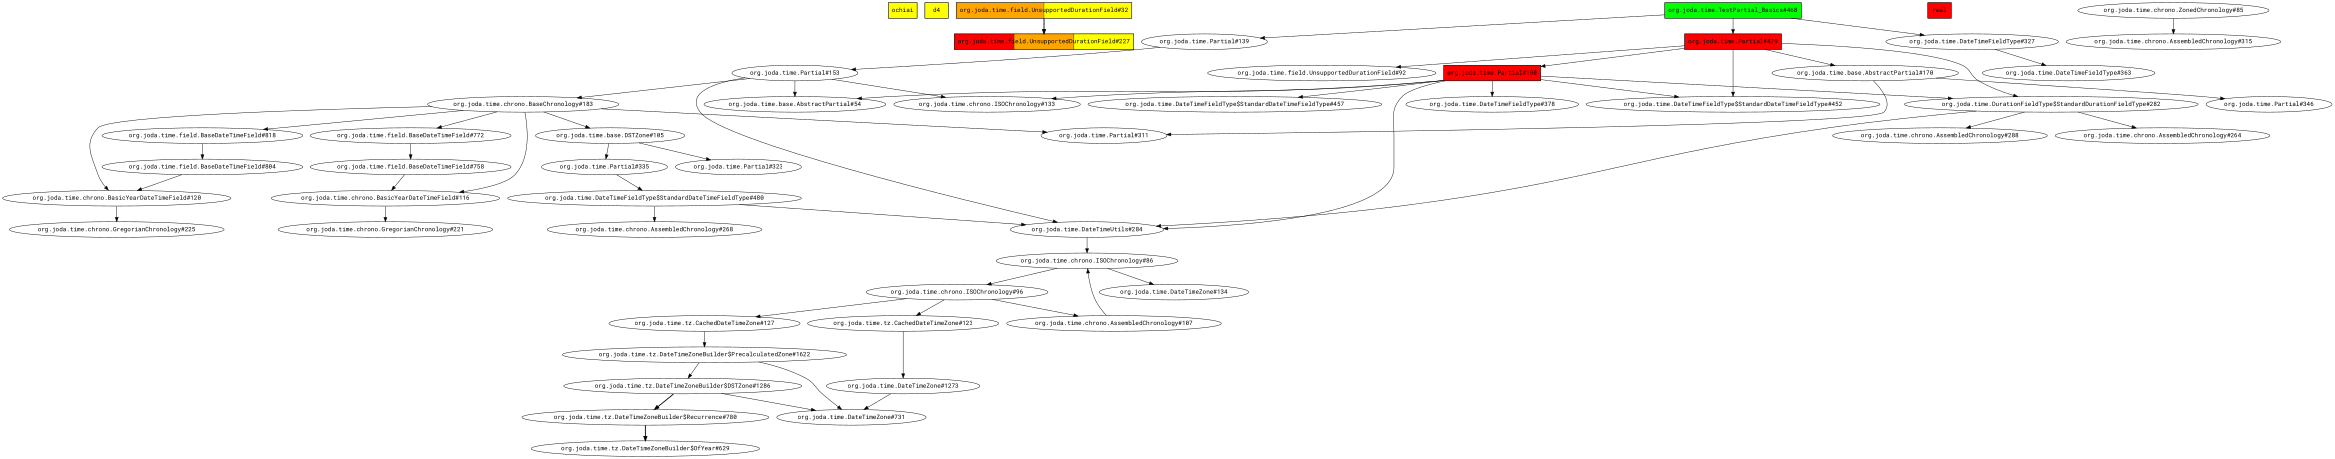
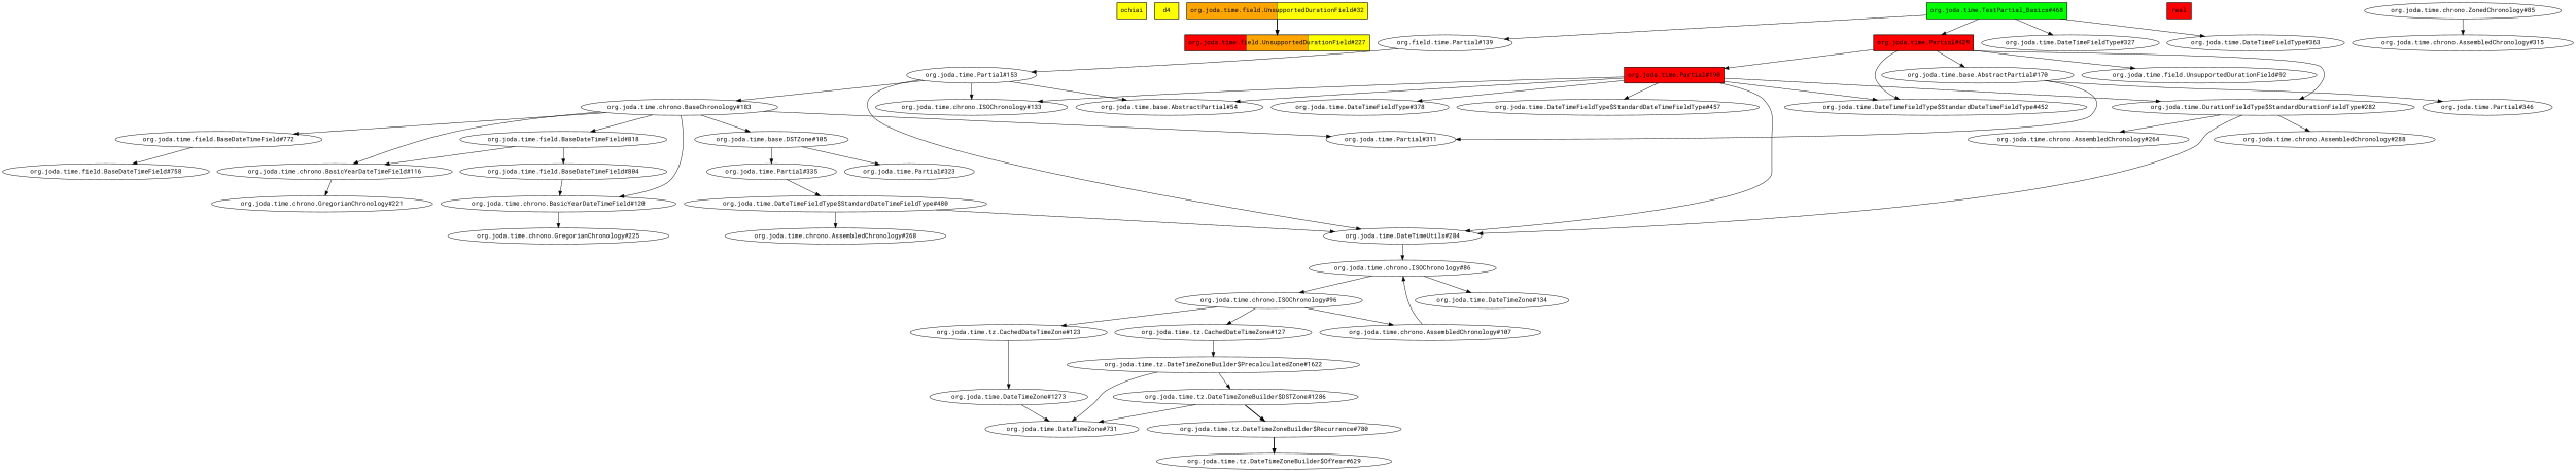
  digraph {
    fontname="Roboto Mono"
    node [fontname="Roboto Mono"]
    edge [fontname="Roboto Mono"]
    ochiai [fillcolor=yellow shape=box style=striped]
    d4 [fillcolor=yellow shape=box style=striped]
    "org.joda.time.field.UnsupportedDurationField#227" [fillcolor="red:orange:yellow" shape=box style=striped]
    "org.joda.time.Partial#190" [fillcolor=red shape=box style=striped]
    "org.joda.time.DateTimeFieldType#378"
    "org.joda.time.chrono.ISOChronology#133"
    "org.joda.time.DateTimeUtils#284"
    "org.joda.time.DurationFieldType$StandardDurationFieldType#282"
    "org.joda.time.base.AbstractPartial#54"
    "org.joda.time.DateTimeFieldType$StandardDateTimeFieldType#452"
    "org.joda.time.DateTimeFieldType$StandardDateTimeFieldType#457"
    "org.joda.time.field.UnsupportedDurationField#32" [fillcolor="orange:yellow" shape=box style=striped]
    "org.joda.time.chrono.ISOChronology#86"
    "org.joda.time.chrono.AssembledChronology#288"
    "org.joda.time.chrono.AssembledChronology#264"
    "org.joda.time.Partial#429" [fillcolor=red shape=box style=striped]
    "org.joda.time.base.AbstractPartial#170"
    "org.joda.time.field.UnsupportedDurationField#92"
    "org.joda.time.Partial#311"
    "org.joda.time.Partial#346"
    "org.joda.time.TestPartial_Basics#468" [fillcolor=green shape=box style=striped]
-   "org.joda.time.Partial#139"
+   "org.joda.time.Partial#139" [label="org.field.time.Partial#139"]
    "org.joda.time.DateTimeFieldType#327"
    "org.joda.time.DateTimeFieldType#363"
    "org.joda.time.Partial#153"
    real [fillcolor=red shape=box style=striped]
    "org.joda.time.chrono.ZonedChronology#85"
    "org.joda.time.chrono.AssembledChronology#315"
    "org.joda.time.tz.DateTimeZoneBuilder$PrecalculatedZone#1622"
    "org.joda.time.tz.DateTimeZoneBuilder$DSTZone#1286"
    "org.joda.time.DateTimeZone#731"
    "org.joda.time.tz.DateTimeZoneBuilder$Recurrence#780"
    "org.joda.time.tz.DateTimeZoneBuilder$OfYear#629"
    "org.joda.time.chrono.BaseChronology#183"
    "org.joda.time.field.BaseDateTimeField#772"
    "org.joda.time.field.BaseDateTimeField#818"
    "org.joda.time.chrono.BasicYearDateTimeField#120"
    n38 [label="org.joda.time.base.DSTZone#105"]
    "org.joda.time.chrono.BasicYearDateTimeField#116"
    "org.joda.time.field.BaseDateTimeField#758"
    "org.joda.time.field.BaseDateTimeField#804"
    "org.joda.time.chrono.GregorianChronology#225"
    "org.joda.time.Partial#335"
    "org.joda.time.Partial#323"
    "org.joda.time.chrono.GregorianChronology#221"
    "org.joda.time.DateTimeFieldType$StandardDateTimeFieldType#480"
    "org.joda.time.chrono.AssembledChronology#268"
    "org.joda.time.tz.CachedDateTimeZone#123"
    "org.joda.time.DateTimeZone#1273"
    "org.joda.time.chrono.ISOChronology#96"
    "org.joda.time.DateTimeZone#134"
    "org.joda.time.chrono.AssembledChronology#107"
    "org.joda.time.tz.CachedDateTimeZone#127"
    "org.joda.time.Partial#190" -> "org.joda.time.DateTimeFieldType#378"
    "org.joda.time.Partial#190" -> "org.joda.time.chrono.ISOChronology#133"
    "org.joda.time.Partial#190" -> "org.joda.time.DateTimeUtils#284"
    "org.joda.time.Partial#190" -> "org.joda.time.DurationFieldType$StandardDurationFieldType#282"
    "org.joda.time.Partial#190" -> "org.joda.time.base.AbstractPartial#54"
    "org.joda.time.Partial#190" -> "org.joda.time.DateTimeFieldType$StandardDateTimeFieldType#452"
    "org.joda.time.Partial#190" -> "org.joda.time.DateTimeFieldType$StandardDateTimeFieldType#457"
    "org.joda.time.DateTimeUtils#284" -> "org.joda.time.chrono.ISOChronology#86"
    "org.joda.time.DurationFieldType$StandardDurationFieldType#282" -> "org.joda.time.DateTimeUtils#284"
    "org.joda.time.DurationFieldType$StandardDurationFieldType#282" -> "org.joda.time.chrono.AssembledChronology#288"
    "org.joda.time.DurationFieldType$StandardDurationFieldType#282" -> "org.joda.time.chrono.AssembledChronology#264"
    "org.joda.time.field.UnsupportedDurationField#32" -> "org.joda.time.field.UnsupportedDurationField#227" [style=bold]
    "org.joda.time.chrono.ISOChronology#86" -> "org.joda.time.chrono.ISOChronology#96"
    "org.joda.time.chrono.ISOChronology#86" -> "org.joda.time.DateTimeZone#134"
    "org.joda.time.Partial#429" -> "org.joda.time.Partial#190"
    "org.joda.time.Partial#429" -> "org.joda.time.DurationFieldType$StandardDurationFieldType#282"
    "org.joda.time.Partial#429" -> "org.joda.time.DateTimeFieldType$StandardDateTimeFieldType#452"
    "org.joda.time.Partial#429" -> "org.joda.time.base.AbstractPartial#170"
    "org.joda.time.Partial#429" -> "org.joda.time.field.UnsupportedDurationField#92"
    "org.joda.time.base.AbstractPartial#170" -> "org.joda.time.Partial#311"
    "org.joda.time.base.AbstractPartial#170" -> "org.joda.time.Partial#346"
    "org.joda.time.TestPartial_Basics#468" -> "org.joda.time.Partial#429"
    "org.joda.time.TestPartial_Basics#468" -> "org.joda.time.Partial#139"
    "org.joda.time.TestPartial_Basics#468" -> "org.joda.time.DateTimeFieldType#327"
-   "org.joda.time.DateTimeFieldType#327" -> "org.joda.time.DateTimeFieldType#363"
+   "org.joda.time.TestPartial_Basics#468" -> "org.joda.time.DateTimeFieldType#363"
    "org.joda.time.Partial#139" -> "org.joda.time.Partial#153"
    "org.joda.time.Partial#153" -> "org.joda.time.chrono.ISOChronology#133"
    "org.joda.time.Partial#153" -> "org.joda.time.DateTimeUtils#284"
    "org.joda.time.Partial#153" -> "org.joda.time.base.AbstractPartial#54"
    "org.joda.time.Partial#153" -> "org.joda.time.chrono.BaseChronology#183"
    "org.joda.time.chrono.ZonedChronology#85" -> "org.joda.time.chrono.AssembledChronology#315"
    "org.joda.time.tz.DateTimeZoneBuilder$PrecalculatedZone#1622" -> "org.joda.time.tz.DateTimeZoneBuilder$DSTZone#1286"
    "org.joda.time.tz.DateTimeZoneBuilder$PrecalculatedZone#1622" -> "org.joda.time.DateTimeZone#731"
    "org.joda.time.tz.DateTimeZoneBuilder$DSTZone#1286" -> "org.joda.time.DateTimeZone#731"
    "org.joda.time.tz.DateTimeZoneBuilder$DSTZone#1286" -> "org.joda.time.tz.DateTimeZoneBuilder$Recurrence#780" [style=bold]
    "org.joda.time.tz.DateTimeZoneBuilder$Recurrence#780" -> "org.joda.time.tz.DateTimeZoneBuilder$OfYear#629" [style=bold]
    "org.joda.time.chrono.BaseChronology#183" -> "org.joda.time.Partial#311"
    "org.joda.time.chrono.BaseChronology#183" -> "org.joda.time.field.BaseDateTimeField#772"
    "org.joda.time.chrono.BaseChronology#183" -> "org.joda.time.field.BaseDateTimeField#818"
    "org.joda.time.chrono.BaseChronology#183" -> "org.joda.time.chrono.BasicYearDateTimeField#120"
    "org.joda.time.chrono.BaseChronology#183" -> n38
    "org.joda.time.chrono.BaseChronology#183" -> "org.joda.time.chrono.BasicYearDateTimeField#116"
    "org.joda.time.field.BaseDateTimeField#772" -> "org.joda.time.field.BaseDateTimeField#758"
    "org.joda.time.field.BaseDateTimeField#818" -> "org.joda.time.field.BaseDateTimeField#804"
    "org.joda.time.chrono.BasicYearDateTimeField#120" -> "org.joda.time.chrono.GregorianChronology#225"
    n38 -> "org.joda.time.Partial#335"
    n38 -> "org.joda.time.Partial#323"
    "org.joda.time.chrono.BasicYearDateTimeField#116" -> "org.joda.time.chrono.GregorianChronology#221"
-   "org.joda.time.field.BaseDateTimeField#758" -> "org.joda.time.chrono.BasicYearDateTimeField#116"
+   "org.joda.time.field.BaseDateTimeField#818" -> "org.joda.time.chrono.BasicYearDateTimeField#116"
    "org.joda.time.field.BaseDateTimeField#804" -> "org.joda.time.chrono.BasicYearDateTimeField#120"
    "org.joda.time.Partial#335" -> "org.joda.time.DateTimeFieldType$StandardDateTimeFieldType#480"
    "org.joda.time.DateTimeFieldType$StandardDateTimeFieldType#480" -> "org.joda.time.DateTimeUtils#284"
    "org.joda.time.DateTimeFieldType$StandardDateTimeFieldType#480" -> "org.joda.time.chrono.AssembledChronology#268"
    "org.joda.time.tz.CachedDateTimeZone#123" -> "org.joda.time.DateTimeZone#1273"
    "org.joda.time.DateTimeZone#1273" -> "org.joda.time.DateTimeZone#731"
    "org.joda.time.chrono.ISOChronology#96" -> "org.joda.time.tz.CachedDateTimeZone#123"
    "org.joda.time.chrono.ISOChronology#96" -> "org.joda.time.chrono.AssembledChronology#107"
    "org.joda.time.chrono.ISOChronology#96" -> "org.joda.time.tz.CachedDateTimeZone#127"
    "org.joda.time.chrono.AssembledChronology#107" -> "org.joda.time.chrono.ISOChronology#86"
    "org.joda.time.tz.CachedDateTimeZone#127" -> "org.joda.time.tz.DateTimeZoneBuilder$PrecalculatedZone#1622"
  }
